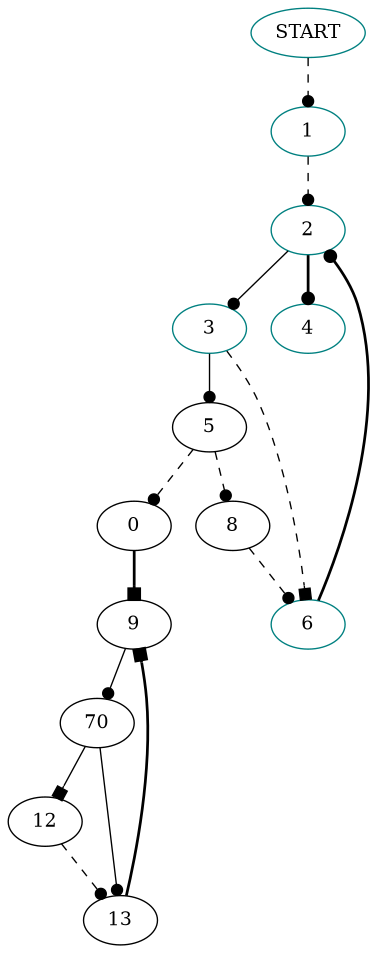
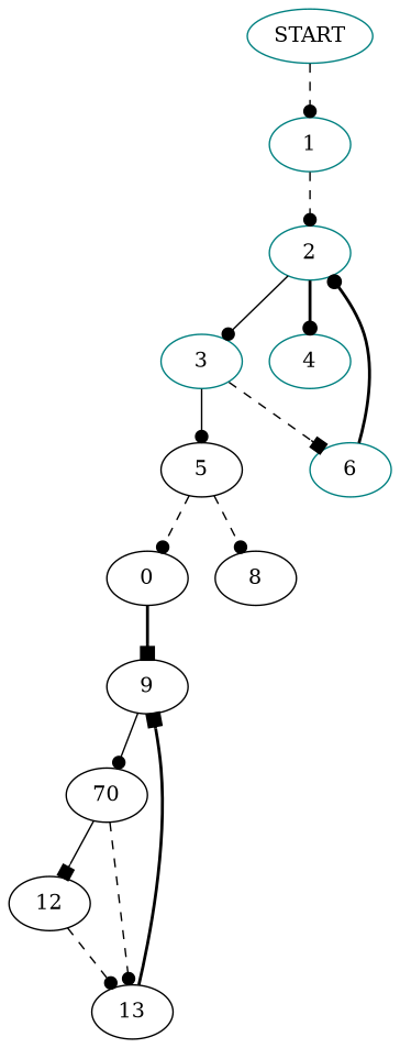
  digraph {
    node [color=black]
    edge [arrowhead=dot style=dashed]
    n1 [color=teal label=START]
    1 [color=teal]
    2 [color=teal]
    3 [color=teal]
    4 [color=teal]
    5
    6 [color=teal]
    n8 [label=0]
    8
    9
    n11 [label=70]
    12
    13
    n1 -> 1
    1 -> 2
    2 -> 3 [style=solid]
    2 -> 4 [style=bold]
    3 -> 5 [style=solid]
    3 -> 6 [arrowhead=box]
    5 -> n8
    5 -> 8
    6 -> 2 [style=bold]
    n8 -> 9 [arrowhead=box style=bold]
-   8 -> 6
    9 -> n11 [style=solid]
    n11 -> 12 [arrowhead=box style=solid]
-   n11 -> 13 [style=solid]
+   n11 -> 13
    12 -> 13
    13 -> 9 [arrowhead=box style=bold]
  }
